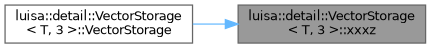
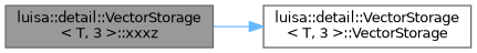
  digraph {
    rankdir=LR
    node [fontname=Helvetica fontsize=10 shape=box style=filled]
    n1 [color=gray40 fillcolor=grey60 fontcolor=black height=0.2 label="luisa::detail::VectorStorage\l\< T, 3 \>::xxxz" width=0.4]
    n2 [color=grey40 fillcolor=white height=0.2 label="luisa::detail::VectorStorage\l\< T, 3 \>::VectorStorage" width=0.4]
-   n2 -> n1 [color=steelblue1 fontname=Helvetica fontsize=10 labelfontname=Helvetica labelfontsize=10 style=solid]
+   n1 -> n2 [color=steelblue1 fontname=Helvetica fontsize=10 labelfontname=Helvetica labelfontsize=10 style=solid]
  }
